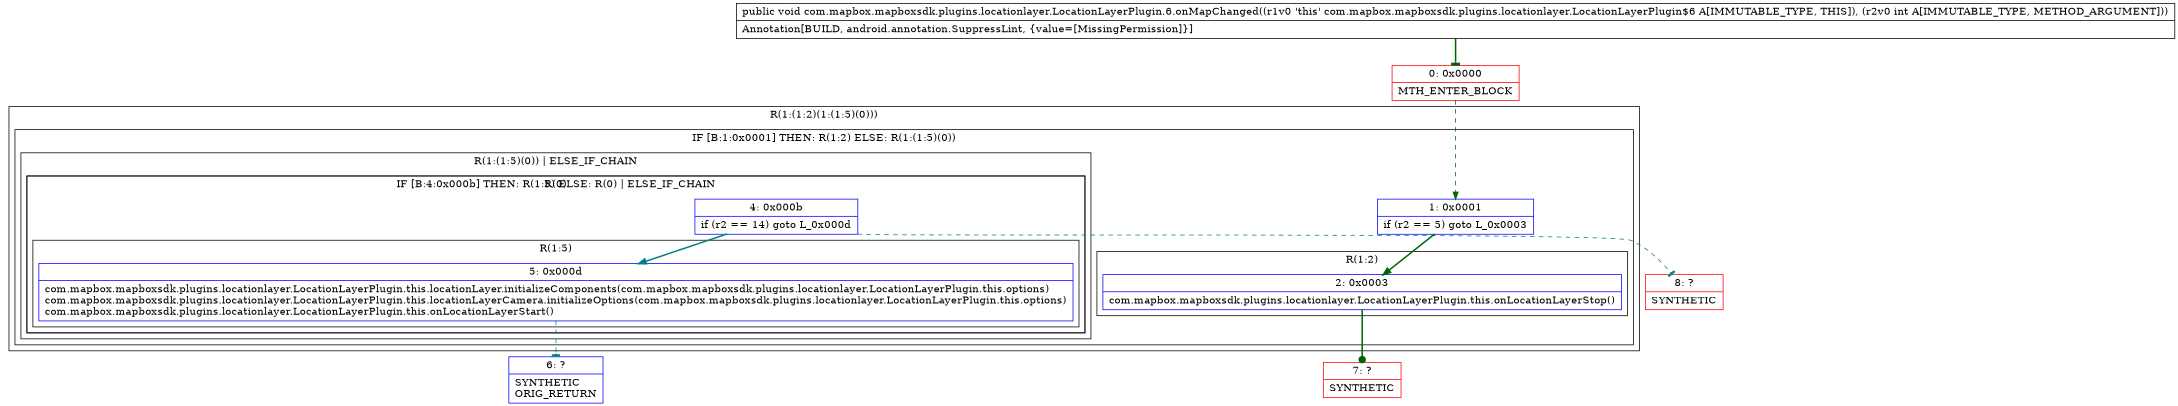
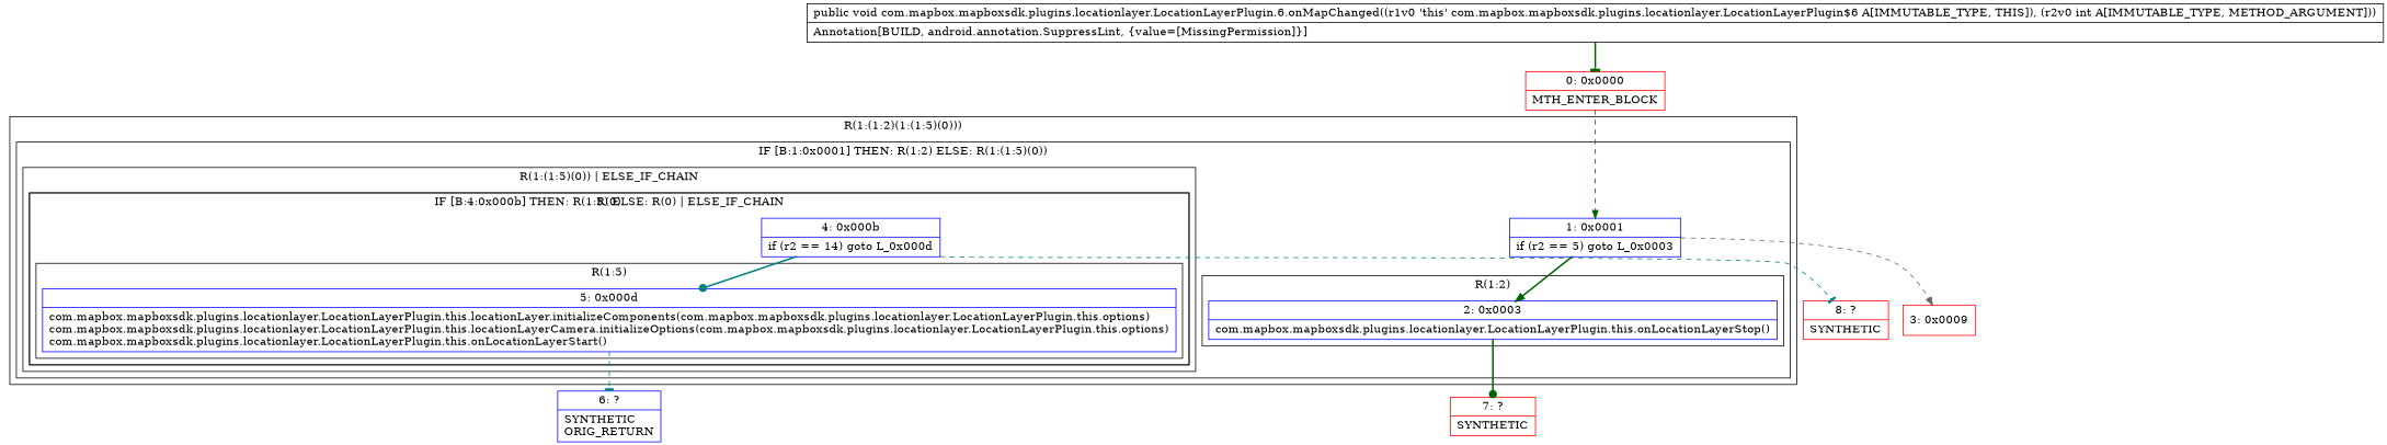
  digraph {
    node [color=blue shape=record]
    edge [arrowhead=tee color=darkgreen style=bold]
    n1 [label="{2\:\ 0x0003|com.mapbox.mapboxsdk.plugins.locationlayer.LocationLayerPlugin.this.onLocationLayerStop()\l}"]
    n2 [label="{5\:\ 0x000d|com.mapbox.mapboxsdk.plugins.locationlayer.LocationLayerPlugin.this.locationLayer.initializeComponents(com.mapbox.mapboxsdk.plugins.locationlayer.LocationLayerPlugin.this.options)\lcom.mapbox.mapboxsdk.plugins.locationlayer.LocationLayerPlugin.this.locationLayerCamera.initializeOptions(com.mapbox.mapboxsdk.plugins.locationlayer.LocationLayerPlugin.this.options)\lcom.mapbox.mapboxsdk.plugins.locationlayer.LocationLayerPlugin.this.onLocationLayerStart()\l}"]
    n3 [label="{4\:\ 0x000b|if (r2 == 14) goto L_0x000d\l}"]
    n4 [label="{1\:\ 0x0001|if (r2 == 5) goto L_0x0003\l}"]
    n5 [color=red label="{7\:\ ?|SYNTHETIC\l}"]
    n6 [label="{6\:\ ?|SYNTHETIC\lORIG_RETURN\l}"]
    n7 [color=red label="{8\:\ ?|SYNTHETIC\l}"]
+   n8 [color=red label="{3\:\ 0x0009}"]
    n9 [color=red label="{0\:\ 0x0000|MTH_ENTER_BLOCK\l}"]
    n10 [label="{public void com.mapbox.mapboxsdk.plugins.locationlayer.LocationLayerPlugin.6.onMapChanged((r1v0 'this' com.mapbox.mapboxsdk.plugins.locationlayer.LocationLayerPlugin$6 A[IMMUTABLE_TYPE, THIS]), (r2v0 int A[IMMUTABLE_TYPE, METHOD_ARGUMENT]))  | Annotation[BUILD, android.annotation.SuppressLint, \{value=[MissingPermission]\}]\l}" color=""]
    subgraph cluster_1 {
      label="R(1:(1:2)(1:(1:5)(0)))"
      subgraph cluster_2 {
        label="IF [B:1:0x0001] THEN: R(1:2) ELSE: R(1:(1:5)(0))"
        n4
        subgraph cluster_3 {
          label="R(1:2)"
          n1
        }
        subgraph cluster_4 {
          label="R(1:(1:5)(0)) | ELSE_IF_CHAIN\l"
          subgraph cluster_5 {
            label="IF [B:4:0x000b] THEN: R(1:5) ELSE: R(0) | ELSE_IF_CHAIN\l"
            n3
            subgraph cluster_6 {
              label="R(1:5)"
              n2
            }
            subgraph cluster_7 {
              label="R(0)"
            }
          }
        }
      }
    }
    n1 -> n5 [arrowhead=dot]
    n2 -> n6 [color=teal style=dashed]
-   n3 -> n2 [arrowhead=normal color=teal]
+   n3 -> n2 [arrowhead=dot color=teal]
    n3 -> n7 [color=teal style=dashed]
    n4 -> n1 [arrowhead=normal]
+   n4 -> n8 [arrowhead=normal color=gray40 style=dashed]
    n9 -> n4 [arrowhead=normal style=dashed]
    n10 -> n9
  }
